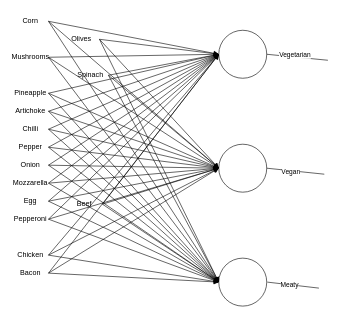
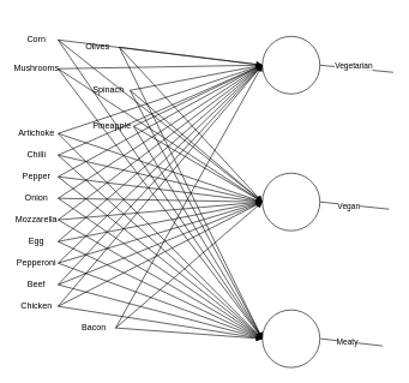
  <mxCell id="0" />
  <mxCell id="1" parent="0" />
  <mxCell id="2" value="" style="ellipse;whiteSpace=wrap;html=1;aspect=fixed;" vertex="1" parent="1"><mxGeometry x="364" y="50" width="80" height="80" as="geometry" /></mxCell>
  <mxCell id="3" value="" style="ellipse;whiteSpace=wrap;html=1;aspect=fixed;" vertex="1" parent="1"><mxGeometry x="364" y="240" width="80" height="80" as="geometry" /></mxCell>
  <mxCell id="4" value="" style="ellipse;whiteSpace=wrap;html=1;aspect=fixed;" vertex="1" parent="1"><mxGeometry x="364" y="430" width="80" height="80" as="geometry" /></mxCell>
  <mxCell id="5" value="" style="endArrow=none;html=1;rounded=0;exitX=1;exitY=0.5;exitDx=0;exitDy=0;" edge="1" parent="1"><mxGeometry width="50" height="50" relative="1" as="geometry"><mxPoint x="445" y="470" as="sourcePoint" /><mxPoint x="531" y="480" as="targetPoint" /></mxGeometry></mxCell>
  <mxCell id="6" value="Meaty" style="edgeLabel;html=1;align=center;verticalAlign=middle;resizable=0;points=[];" vertex="1" connectable="0" parent="5"><mxGeometry x="-0.143" y="1" relative="1" as="geometry"><mxPoint as="offset" /></mxGeometry></mxCell>
  <mxCell id="7" value="" style="endArrow=none;html=1;rounded=0;exitX=1;exitY=0.5;exitDx=0;exitDy=0;" edge="1" parent="1" source="2"><mxGeometry width="50" height="50" relative="1" as="geometry"><mxPoint x="460" y="90" as="sourcePoint" /><mxPoint x="546" y="100" as="targetPoint" /></mxGeometry></mxCell>
  <mxCell id="8" value="Vegetarian" style="edgeLabel;html=1;align=center;verticalAlign=middle;resizable=0;points=[];" vertex="1" connectable="0" parent="7"><mxGeometry x="0.029" y="-5" relative="1" as="geometry"><mxPoint x="-6" y="-10" as="offset" /></mxGeometry></mxCell>
  <mxCell id="9" value="" style="endArrow=none;html=1;rounded=0;exitX=1;exitY=0.5;exitDx=0;exitDy=0;" edge="1" parent="1" source="3"><mxGeometry width="50" height="50" relative="1" as="geometry"><mxPoint x="454" y="280" as="sourcePoint" /><mxPoint x="540" y="290" as="targetPoint" /></mxGeometry></mxCell>
  <mxCell id="10" value="Vegan" style="edgeLabel;html=1;align=center;verticalAlign=middle;resizable=0;points=[];" vertex="1" connectable="0" parent="9"><mxGeometry x="-0.163" y="-2" relative="1" as="geometry"><mxPoint as="offset" /></mxGeometry></mxCell>
  <mxCell id="11" style="rounded=0;orthogonalLoop=1;jettySize=auto;html=1;exitX=1;exitY=0.5;exitDx=0;exitDy=0;entryX=0;entryY=0.5;entryDx=0;entryDy=0;" edge="1" parent="1" source="14" target="2"><mxGeometry relative="1" as="geometry" /></mxCell>
  <mxCell id="12" style="rounded=0;orthogonalLoop=1;jettySize=auto;html=1;exitX=1;exitY=0.5;exitDx=0;exitDy=0;entryX=0;entryY=0.5;entryDx=0;entryDy=0;" edge="1" parent="1" source="14" target="3"><mxGeometry relative="1" as="geometry" /></mxCell>
  <mxCell id="13" style="rounded=0;orthogonalLoop=1;jettySize=auto;html=1;exitX=1;exitY=0.5;exitDx=0;exitDy=0;entryX=0;entryY=0.5;entryDx=0;entryDy=0;" edge="1" parent="1" source="14" target="4"><mxGeometry relative="1" as="geometry" /></mxCell>
- <mxCell id="14" value="Corn" style="text;html=1;strokeColor=none;fillColor=none;align=center;verticalAlign=middle;whiteSpace=wrap;rounded=0;" vertex="1" parent="1"><mxGeometry x="20" y="20" width="60" height="30" as="geometry" /></mxCell>
+ <mxCell id="14" value="Corn" style="text;html=1;strokeColor=none;fillColor=none;align=center;verticalAlign=middle;whiteSpace=wrap;rounded=0;" vertex="1" parent="1"><mxGeometry x="20" y="40" width="60" height="30" as="geometry" /></mxCell>
  <mxCell id="15" style="rounded=0;orthogonalLoop=1;jettySize=auto;html=1;exitX=1;exitY=0.5;exitDx=0;exitDy=0;entryX=0;entryY=0.5;entryDx=0;entryDy=0;" edge="1" parent="1" source="18" target="2"><mxGeometry relative="1" as="geometry" /></mxCell>
  <mxCell id="16" style="rounded=0;orthogonalLoop=1;jettySize=auto;html=1;exitX=1;exitY=0.5;exitDx=0;exitDy=0;entryX=0;entryY=0.5;entryDx=0;entryDy=0;" edge="1" parent="1" source="18" target="3"><mxGeometry relative="1" as="geometry" /></mxCell>
  <mxCell id="17" style="rounded=0;orthogonalLoop=1;jettySize=auto;html=1;exitX=1;exitY=0.5;exitDx=0;exitDy=0;entryX=0;entryY=0.5;entryDx=0;entryDy=0;" edge="1" parent="1" source="18" target="4"><mxGeometry relative="1" as="geometry" /></mxCell>
  <mxCell id="18" value="Olives" style="text;html=1;strokeColor=none;fillColor=none;align=center;verticalAlign=middle;whiteSpace=wrap;rounded=0;" vertex="1" parent="1"><mxGeometry x="105" y="50" width="60" height="30" as="geometry" /></mxCell>
  <mxCell id="19" style="rounded=0;orthogonalLoop=1;jettySize=auto;html=1;exitX=1;exitY=0.5;exitDx=0;exitDy=0;entryX=0;entryY=0.5;entryDx=0;entryDy=0;" edge="1" parent="1" source="22" target="2"><mxGeometry relative="1" as="geometry" /></mxCell>
  <mxCell id="20" style="rounded=0;orthogonalLoop=1;jettySize=auto;html=1;exitX=1;exitY=0.5;exitDx=0;exitDy=0;entryX=0;entryY=0.5;entryDx=0;entryDy=0;" edge="1" parent="1" source="22" target="3"><mxGeometry relative="1" as="geometry" /></mxCell>
  <mxCell id="21" style="rounded=0;orthogonalLoop=1;jettySize=auto;html=1;exitX=1;exitY=0.5;exitDx=0;exitDy=0;entryX=0;entryY=0.5;entryDx=0;entryDy=0;" edge="1" parent="1" source="22" target="4"><mxGeometry relative="1" as="geometry" /></mxCell>
  <mxCell id="22" value="Mushrooms" style="text;html=1;strokeColor=none;fillColor=none;align=center;verticalAlign=middle;whiteSpace=wrap;rounded=0;" vertex="1" parent="1"><mxGeometry x="20" y="80" width="60" height="30" as="geometry" /></mxCell>
  <mxCell id="23" style="rounded=0;orthogonalLoop=1;jettySize=auto;html=1;exitX=1;exitY=0.5;exitDx=0;exitDy=0;entryX=0;entryY=0.5;entryDx=0;entryDy=0;" edge="1" parent="1" source="26" target="2"><mxGeometry relative="1" as="geometry" /></mxCell>
  <mxCell id="24" style="rounded=0;orthogonalLoop=1;jettySize=auto;html=1;exitX=1;exitY=0.5;exitDx=0;exitDy=0;entryX=0;entryY=0.5;entryDx=0;entryDy=0;" edge="1" parent="1" source="26" target="3"><mxGeometry relative="1" as="geometry" /></mxCell>
  <mxCell id="25" style="rounded=0;orthogonalLoop=1;jettySize=auto;html=1;exitX=1;exitY=0.5;exitDx=0;exitDy=0;entryX=0;entryY=0.5;entryDx=0;entryDy=0;" edge="1" parent="1" source="26" target="4"><mxGeometry relative="1" as="geometry" /></mxCell>
  <mxCell id="26" value="Spinach" style="text;html=1;strokeColor=none;fillColor=none;align=center;verticalAlign=middle;whiteSpace=wrap;rounded=0;" vertex="1" parent="1"><mxGeometry x="120" y="110" width="60" height="30" as="geometry" /></mxCell>
  <mxCell id="27" style="rounded=0;orthogonalLoop=1;jettySize=auto;html=1;exitX=1;exitY=0.5;exitDx=0;exitDy=0;entryX=0;entryY=0.5;entryDx=0;entryDy=0;" edge="1" parent="1" source="30" target="2"><mxGeometry relative="1" as="geometry" /></mxCell>
  <mxCell id="28" style="rounded=0;orthogonalLoop=1;jettySize=auto;html=1;exitX=1;exitY=0.5;exitDx=0;exitDy=0;entryX=0;entryY=0.5;entryDx=0;entryDy=0;" edge="1" parent="1" source="30" target="3"><mxGeometry relative="1" as="geometry" /></mxCell>
  <mxCell id="29" style="rounded=0;orthogonalLoop=1;jettySize=auto;html=1;exitX=1;exitY=0.5;exitDx=0;exitDy=0;entryX=0;entryY=0.5;entryDx=0;entryDy=0;" edge="1" parent="1" source="30" target="4"><mxGeometry relative="1" as="geometry" /></mxCell>
- <mxCell id="30" value="Pineapple" style="text;html=1;strokeColor=none;fillColor=none;align=center;verticalAlign=middle;whiteSpace=wrap;rounded=0;" vertex="1" parent="1"><mxGeometry x="20" y="140" width="60" height="30" as="geometry" /></mxCell>
+ <mxCell id="30" value="Pineapple" style="text;html=1;strokeColor=none;fillColor=none;align=center;verticalAlign=middle;whiteSpace=wrap;rounded=0;" vertex="1" parent="1"><mxGeometry x="125" y="160" width="60" height="30" as="geometry" /></mxCell>
  <mxCell id="31" style="rounded=0;orthogonalLoop=1;jettySize=auto;html=1;exitX=1;exitY=0.5;exitDx=0;exitDy=0;entryX=0;entryY=0.5;entryDx=0;entryDy=0;" edge="1" parent="1" source="34" target="2"><mxGeometry relative="1" as="geometry" /></mxCell>
  <mxCell id="32" style="rounded=0;orthogonalLoop=1;jettySize=auto;html=1;exitX=1;exitY=0.5;exitDx=0;exitDy=0;entryX=0;entryY=0.5;entryDx=0;entryDy=0;" edge="1" parent="1" source="34" target="3"><mxGeometry relative="1" as="geometry" /></mxCell>
  <mxCell id="33" style="rounded=0;orthogonalLoop=1;jettySize=auto;html=1;exitX=1;exitY=0.5;exitDx=0;exitDy=0;entryX=0;entryY=0.5;entryDx=0;entryDy=0;" edge="1" parent="1" source="34" target="4"><mxGeometry relative="1" as="geometry" /></mxCell>
  <mxCell id="34" value="Artichoke" style="text;html=1;strokeColor=none;fillColor=none;align=center;verticalAlign=middle;whiteSpace=wrap;rounded=0;" vertex="1" parent="1"><mxGeometry x="20" y="170" width="60" height="30" as="geometry" /></mxCell>
  <mxCell id="35" style="rounded=0;orthogonalLoop=1;jettySize=auto;html=1;exitX=1;exitY=0.5;exitDx=0;exitDy=0;entryX=0;entryY=0.5;entryDx=0;entryDy=0;" edge="1" parent="1" source="38" target="2"><mxGeometry relative="1" as="geometry" /></mxCell>
  <mxCell id="36" style="rounded=0;orthogonalLoop=1;jettySize=auto;html=1;exitX=1;exitY=0.5;exitDx=0;exitDy=0;entryX=0;entryY=0.5;entryDx=0;entryDy=0;" edge="1" parent="1" source="38" target="3"><mxGeometry relative="1" as="geometry" /></mxCell>
  <mxCell id="37" style="rounded=0;orthogonalLoop=1;jettySize=auto;html=1;exitX=1;exitY=0.5;exitDx=0;exitDy=0;entryX=0;entryY=0.5;entryDx=0;entryDy=0;" edge="1" parent="1" source="38" target="4"><mxGeometry relative="1" as="geometry" /></mxCell>
  <mxCell id="38" value="Chilli" style="text;html=1;strokeColor=none;fillColor=none;align=center;verticalAlign=middle;whiteSpace=wrap;rounded=0;" vertex="1" parent="1"><mxGeometry x="20" y="200" width="60" height="30" as="geometry" /></mxCell>
  <mxCell id="39" style="rounded=0;orthogonalLoop=1;jettySize=auto;html=1;exitX=1;exitY=0.5;exitDx=0;exitDy=0;entryX=0;entryY=0.5;entryDx=0;entryDy=0;" edge="1" parent="1" source="42" target="2"><mxGeometry relative="1" as="geometry" /></mxCell>
  <mxCell id="40" style="rounded=0;orthogonalLoop=1;jettySize=auto;html=1;exitX=1;exitY=0.5;exitDx=0;exitDy=0;entryX=0;entryY=0.5;entryDx=0;entryDy=0;" edge="1" parent="1" source="42" target="3"><mxGeometry relative="1" as="geometry" /></mxCell>
  <mxCell id="41" style="rounded=0;orthogonalLoop=1;jettySize=auto;html=1;exitX=1;exitY=0.5;exitDx=0;exitDy=0;entryX=0;entryY=0.5;entryDx=0;entryDy=0;" edge="1" parent="1" source="42" target="4"><mxGeometry relative="1" as="geometry" /></mxCell>
  <mxCell id="42" value="Pepper" style="text;html=1;strokeColor=none;fillColor=none;align=center;verticalAlign=middle;whiteSpace=wrap;rounded=0;" vertex="1" parent="1"><mxGeometry x="20" y="230" width="60" height="30" as="geometry" /></mxCell>
  <mxCell id="43" style="rounded=0;orthogonalLoop=1;jettySize=auto;html=1;exitX=1;exitY=0.5;exitDx=0;exitDy=0;entryX=0;entryY=0.5;entryDx=0;entryDy=0;" edge="1" parent="1" source="46" target="2"><mxGeometry relative="1" as="geometry" /></mxCell>
  <mxCell id="44" style="rounded=0;orthogonalLoop=1;jettySize=auto;html=1;exitX=1;exitY=0.5;exitDx=0;exitDy=0;entryX=0;entryY=0.5;entryDx=0;entryDy=0;" edge="1" parent="1" source="46" target="3"><mxGeometry relative="1" as="geometry" /></mxCell>
  <mxCell id="45" style="rounded=0;orthogonalLoop=1;jettySize=auto;html=1;exitX=1;exitY=0.5;exitDx=0;exitDy=0;entryX=0;entryY=0.5;entryDx=0;entryDy=0;" edge="1" parent="1" source="46" target="4"><mxGeometry relative="1" as="geometry" /></mxCell>
  <mxCell id="46" value="Onion" style="text;html=1;strokeColor=none;fillColor=none;align=center;verticalAlign=middle;whiteSpace=wrap;rounded=0;" vertex="1" parent="1"><mxGeometry x="20" y="260" width="60" height="30" as="geometry" /></mxCell>
  <mxCell id="47" style="rounded=0;orthogonalLoop=1;jettySize=auto;html=1;exitX=1;exitY=0.5;exitDx=0;exitDy=0;entryX=0;entryY=0.5;entryDx=0;entryDy=0;" edge="1" parent="1" source="50" target="2"><mxGeometry relative="1" as="geometry" /></mxCell>
  <mxCell id="48" style="rounded=0;orthogonalLoop=1;jettySize=auto;html=1;exitX=1;exitY=0.5;exitDx=0;exitDy=0;entryX=0;entryY=0.5;entryDx=0;entryDy=0;" edge="1" parent="1" source="50" target="3"><mxGeometry relative="1" as="geometry" /></mxCell>
  <mxCell id="49" style="rounded=0;orthogonalLoop=1;jettySize=auto;html=1;exitX=1;exitY=0.5;exitDx=0;exitDy=0;entryX=0;entryY=0.5;entryDx=0;entryDy=0;" edge="1" parent="1" source="50" target="4"><mxGeometry relative="1" as="geometry" /></mxCell>
  <mxCell id="50" value="Mozzarella" style="text;html=1;strokeColor=none;fillColor=none;align=center;verticalAlign=middle;whiteSpace=wrap;rounded=0;" vertex="1" parent="1"><mxGeometry x="20" y="290" width="60" height="30" as="geometry" /></mxCell>
  <mxCell id="51" style="rounded=0;orthogonalLoop=1;jettySize=auto;html=1;exitX=1;exitY=0.5;exitDx=0;exitDy=0;entryX=0;entryY=0.5;entryDx=0;entryDy=0;" edge="1" parent="1" source="54" target="2"><mxGeometry relative="1" as="geometry" /></mxCell>
  <mxCell id="52" style="rounded=0;orthogonalLoop=1;jettySize=auto;html=1;exitX=1;exitY=0.5;exitDx=0;exitDy=0;entryX=0;entryY=0.5;entryDx=0;entryDy=0;" edge="1" parent="1" source="54" target="3"><mxGeometry relative="1" as="geometry" /></mxCell>
  <mxCell id="53" style="rounded=0;orthogonalLoop=1;jettySize=auto;html=1;exitX=1;exitY=0.5;exitDx=0;exitDy=0;entryX=0;entryY=0.5;entryDx=0;entryDy=0;" edge="1" parent="1" source="54" target="4"><mxGeometry relative="1" as="geometry" /></mxCell>
  <mxCell id="54" value="Egg" style="text;html=1;strokeColor=none;fillColor=none;align=center;verticalAlign=middle;whiteSpace=wrap;rounded=0;" vertex="1" parent="1"><mxGeometry x="20" y="320" width="60" height="30" as="geometry" /></mxCell>
  <mxCell id="55" style="rounded=0;orthogonalLoop=1;jettySize=auto;html=1;exitX=1;exitY=0.5;exitDx=0;exitDy=0;entryX=0;entryY=0.5;entryDx=0;entryDy=0;" edge="1" parent="1" source="58" target="2"><mxGeometry relative="1" as="geometry" /></mxCell>
  <mxCell id="56" style="rounded=0;orthogonalLoop=1;jettySize=auto;html=1;exitX=1;exitY=0.5;exitDx=0;exitDy=0;entryX=0;entryY=0.5;entryDx=0;entryDy=0;" edge="1" parent="1" source="58" target="3"><mxGeometry relative="1" as="geometry" /></mxCell>
  <mxCell id="57" style="rounded=0;orthogonalLoop=1;jettySize=auto;html=1;exitX=1;exitY=0.5;exitDx=0;exitDy=0;entryX=0;entryY=0.5;entryDx=0;entryDy=0;" edge="1" parent="1" source="58" target="4"><mxGeometry relative="1" as="geometry" /></mxCell>
  <mxCell id="58" value="Pepperoni" style="text;html=1;strokeColor=none;fillColor=none;align=center;verticalAlign=middle;whiteSpace=wrap;rounded=0;" vertex="1" parent="1"><mxGeometry x="20" y="350" width="60" height="30" as="geometry" /></mxCell>
  <mxCell id="59" style="rounded=0;orthogonalLoop=1;jettySize=auto;html=1;exitX=1;exitY=0.5;exitDx=0;exitDy=0;entryX=0;entryY=0.5;entryDx=0;entryDy=0;" edge="1" parent="1" source="62" target="2"><mxGeometry relative="1" as="geometry" /></mxCell>
  <mxCell id="60" style="rounded=0;orthogonalLoop=1;jettySize=auto;html=1;exitX=1;exitY=0.5;exitDx=0;exitDy=0;entryX=0;entryY=0.5;entryDx=0;entryDy=0;" edge="1" parent="1" source="62" target="3"><mxGeometry relative="1" as="geometry" /></mxCell>
  <mxCell id="61" style="rounded=0;orthogonalLoop=1;jettySize=auto;html=1;exitX=1;exitY=0.5;exitDx=0;exitDy=0;entryX=0;entryY=0.5;entryDx=0;entryDy=0;" edge="1" parent="1" source="62" target="4"><mxGeometry relative="1" as="geometry" /></mxCell>
- <mxCell id="62" value="Beef" style="text;html=1;strokeColor=none;fillColor=none;align=center;verticalAlign=middle;whiteSpace=wrap;rounded=0;" vertex="1" parent="1"><mxGeometry x="110" y="325" width="60" height="30" as="geometry" /></mxCell>
+ <mxCell id="62" value="Beef" style="text;html=1;strokeColor=none;fillColor=none;align=center;verticalAlign=middle;whiteSpace=wrap;rounded=0;" vertex="1" parent="1"><mxGeometry x="20" y="380" width="60" height="30" as="geometry" /></mxCell>
  <mxCell id="63" style="rounded=0;orthogonalLoop=1;jettySize=auto;html=1;exitX=1;exitY=0.5;exitDx=0;exitDy=0;entryX=0;entryY=0.5;entryDx=0;entryDy=0;" edge="1" parent="1" source="66" target="2"><mxGeometry relative="1" as="geometry" /></mxCell>
  <mxCell id="64" style="rounded=0;orthogonalLoop=1;jettySize=auto;html=1;exitX=1;exitY=0.5;exitDx=0;exitDy=0;entryX=0;entryY=0.5;entryDx=0;entryDy=0;" edge="1" parent="1" source="66" target="3"><mxGeometry relative="1" as="geometry" /></mxCell>
  <mxCell id="65" style="rounded=0;orthogonalLoop=1;jettySize=auto;html=1;exitX=1;exitY=0.5;exitDx=0;exitDy=0;entryX=0;entryY=0.5;entryDx=0;entryDy=0;" edge="1" parent="1" source="66" target="4"><mxGeometry relative="1" as="geometry" /></mxCell>
  <mxCell id="66" value="Chicken" style="text;html=1;strokeColor=none;fillColor=none;align=center;verticalAlign=middle;whiteSpace=wrap;rounded=0;" vertex="1" parent="1"><mxGeometry x="20" y="410" width="60" height="30" as="geometry" /></mxCell>
  <mxCell id="67" style="rounded=0;orthogonalLoop=1;jettySize=auto;html=1;exitX=1;exitY=0.5;exitDx=0;exitDy=0;entryX=0;entryY=0.5;entryDx=0;entryDy=0;" edge="1" parent="1" source="70" target="2"><mxGeometry relative="1" as="geometry" /></mxCell>
  <mxCell id="68" style="rounded=0;orthogonalLoop=1;jettySize=auto;html=1;exitX=1;exitY=0.5;exitDx=0;exitDy=0;entryX=0;entryY=0.5;entryDx=0;entryDy=0;" edge="1" parent="1" source="70" target="3"><mxGeometry relative="1" as="geometry" /></mxCell>
  <mxCell id="69" style="rounded=0;orthogonalLoop=1;jettySize=auto;html=1;exitX=1;exitY=0.5;exitDx=0;exitDy=0;entryX=0;entryY=0.5;entryDx=0;entryDy=0;" edge="1" parent="1" source="70" target="4"><mxGeometry relative="1" as="geometry" /></mxCell>
- <mxCell id="70" value="Bacon" style="text;html=1;strokeColor=none;fillColor=none;align=center;verticalAlign=middle;whiteSpace=wrap;rounded=0;" vertex="1" parent="1"><mxGeometry x="20" y="440" width="60" height="30" as="geometry" /></mxCell>
+ <mxCell id="70" value="Bacon" style="text;html=1;strokeColor=none;fillColor=none;align=center;verticalAlign=middle;whiteSpace=wrap;rounded=0;" vertex="1" parent="1"><mxGeometry x="100" y="440" width="60" height="30" as="geometry" /></mxCell>
